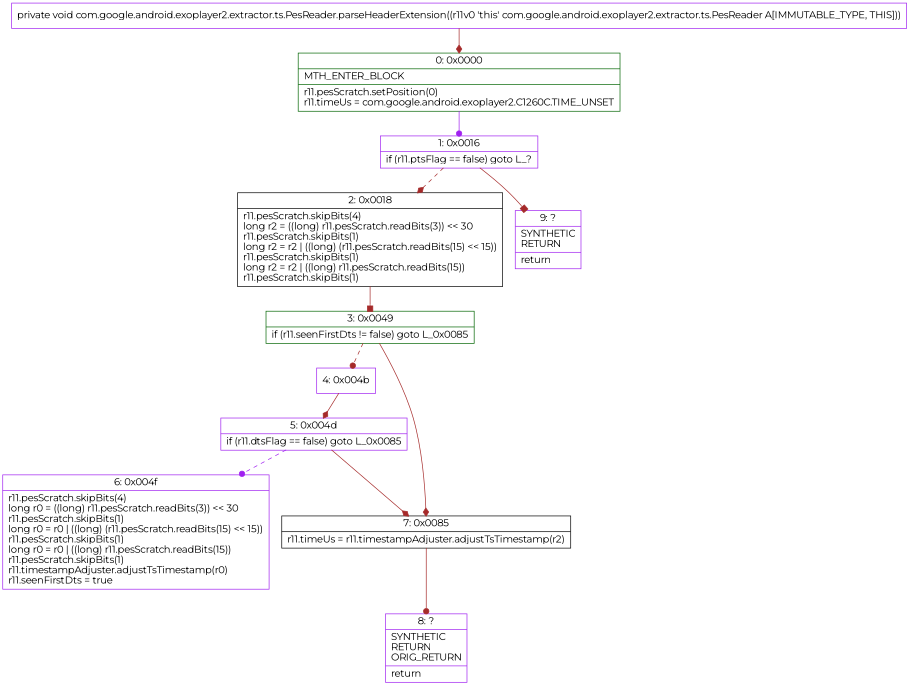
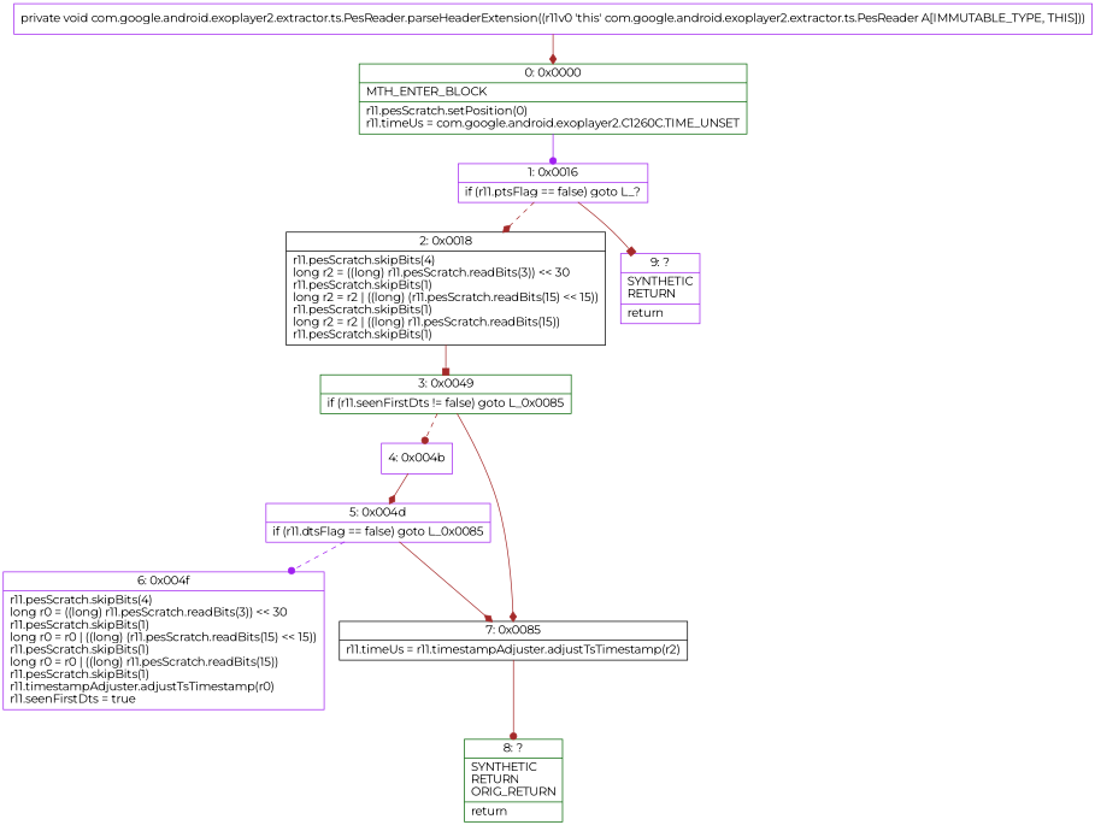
  digraph {
    fontname=Montserrat
    node [color=purple fontname=Montserrat shape=record]
    edge [arrowhead=diamond color=brown fontname=Montserrat]
    n1 [color=darkgreen label="{0\:\ 0x0000|MTH_ENTER_BLOCK\l|r11.pesScratch.setPosition(0)\lr11.timeUs = com.google.android.exoplayer2.C1260C.TIME_UNSET\l}"]
    n2 [label="{1\:\ 0x0016|if (r11.ptsFlag == false) goto L_?\l}"]
    n3 [color=black label="{2\:\ 0x0018|r11.pesScratch.skipBits(4)\llong r2 = ((long) r11.pesScratch.readBits(3)) \<\< 30\lr11.pesScratch.skipBits(1)\llong r2 = r2 \| ((long) (r11.pesScratch.readBits(15) \<\< 15))\lr11.pesScratch.skipBits(1)\llong r2 = r2 \| ((long) r11.pesScratch.readBits(15))\lr11.pesScratch.skipBits(1)\l}"]
    n4 [label="{9\:\ ?|SYNTHETIC\lRETURN\l|return\l}"]
    n5 [color=darkgreen label="{3\:\ 0x0049|if (r11.seenFirstDts != false) goto L_0x0085\l}"]
    n6 [label="{4\:\ 0x004b}"]
    n7 [color=black label="{7\:\ 0x0085|r11.timeUs = r11.timestampAdjuster.adjustTsTimestamp(r2)\l}"]
    n8 [label="{5\:\ 0x004d|if (r11.dtsFlag == false) goto L_0x0085\l}"]
-   n9 [label="{8\:\ ?|SYNTHETIC\lRETURN\lORIG_RETURN\l|return\l}"]
+   n9 [color=darkgreen label="{8\:\ ?|SYNTHETIC\lRETURN\lORIG_RETURN\l|return\l}"]
    n10 [label="{6\:\ 0x004f|r11.pesScratch.skipBits(4)\llong r0 = ((long) r11.pesScratch.readBits(3)) \<\< 30\lr11.pesScratch.skipBits(1)\llong r0 = r0 \| ((long) (r11.pesScratch.readBits(15) \<\< 15))\lr11.pesScratch.skipBits(1)\llong r0 = r0 \| ((long) r11.pesScratch.readBits(15))\lr11.pesScratch.skipBits(1)\lr11.timestampAdjuster.adjustTsTimestamp(r0)\lr11.seenFirstDts = true\l}"]
    n11 [label="{private void com.google.android.exoplayer2.extractor.ts.PesReader.parseHeaderExtension((r11v0 'this' com.google.android.exoplayer2.extractor.ts.PesReader A[IMMUTABLE_TYPE, THIS])) }"]
    n1 -> n2 [arrowhead=dot color=purple]
    n2 -> n3 [style=dashed]
    n2 -> n4 [arrowhead=box]
    n3 -> n5 [arrowhead=box]
    n5 -> n6 [arrowhead=dot style=dashed]
    n5 -> n7
    n6 -> n8
    n7 -> n9 [arrowhead=dot]
    n8 -> n7
    n8 -> n10 [arrowhead=dot color=purple style=dashed]
    n11 -> n1
  }
